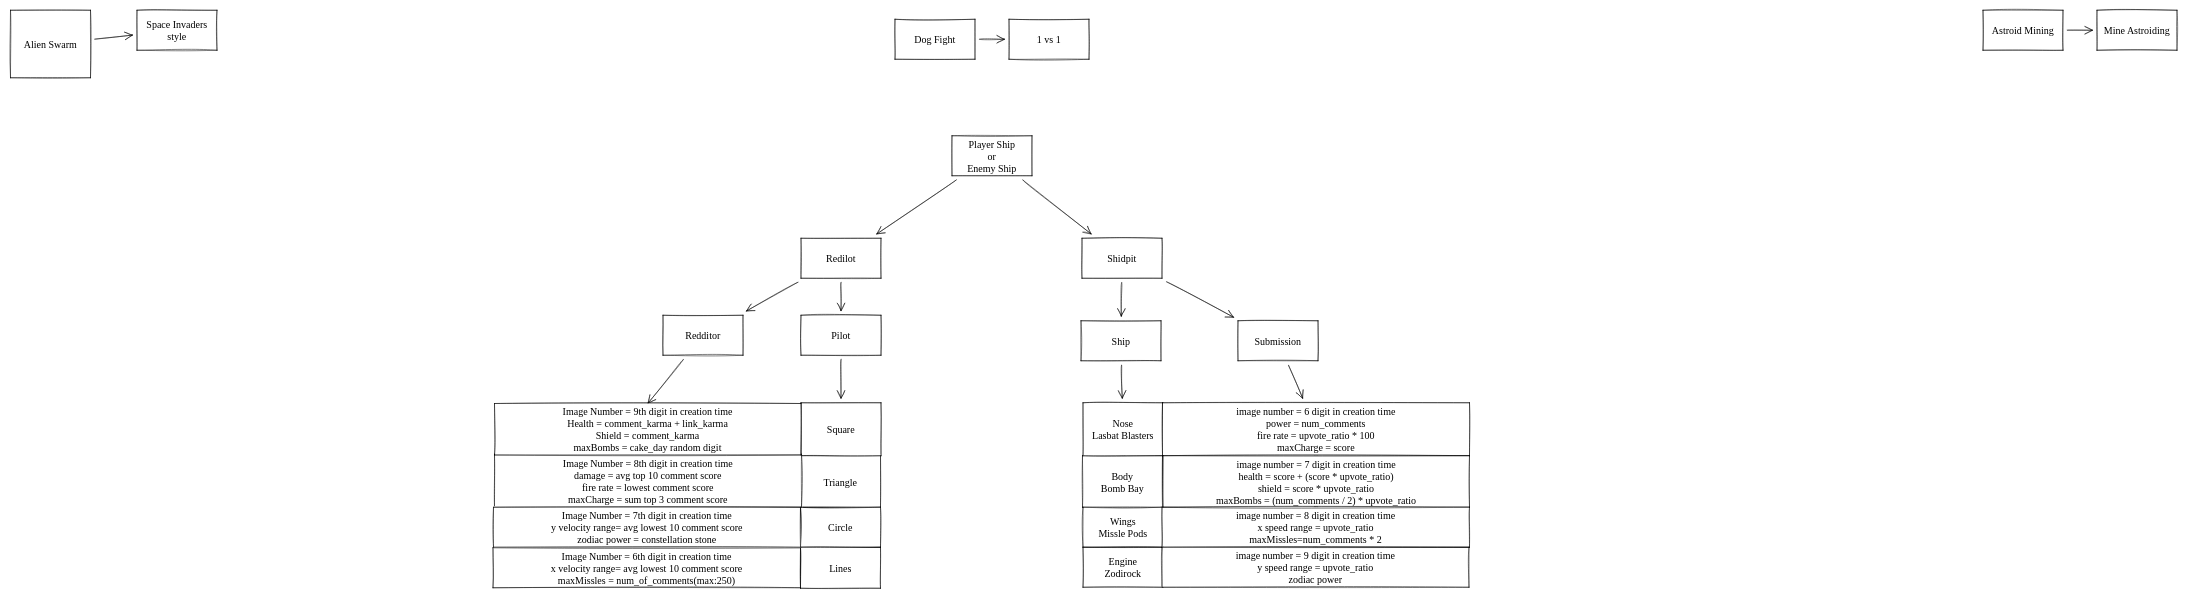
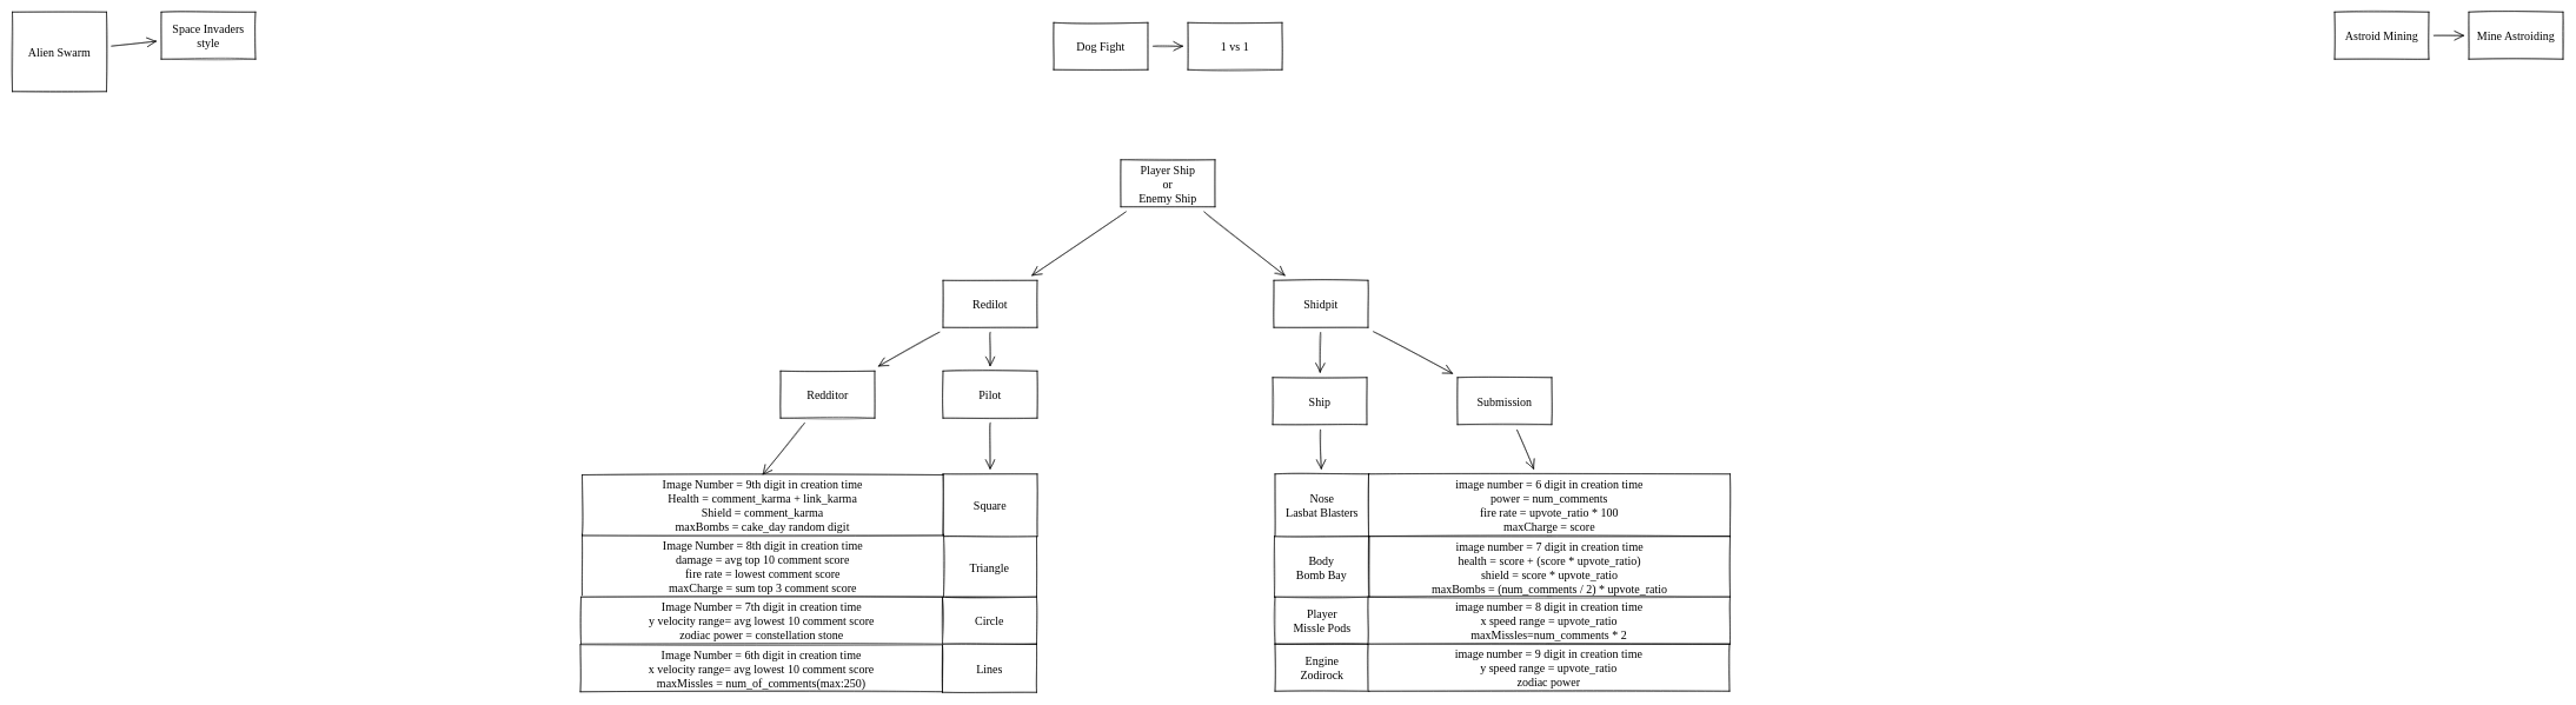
  <mxCell id="0" />
  <mxCell id="1" parent="0" />
  <mxCell id="2" style="edgeStyle=none;curved=1;rounded=0;sketch=1;hachureGap=4;orthogonalLoop=1;jettySize=auto;html=1;fontFamily=Architects Daughter;fontSource=https%3A%2F%2Ffonts.googleapis.com%2Fcss%3Ffamily%3DArchitects%2BDaughter;fontSize=16;endArrow=open;startSize=14;endSize=14;sourcePerimeterSpacing=8;targetPerimeterSpacing=8;" parent="1" source="4" target="7" edge="1"><mxGeometry relative="1" as="geometry"><mxPoint x="1860" y="545.996" as="sourcePoint" /></mxGeometry></mxCell>
  <mxCell id="3" style="edgeStyle=none;curved=1;rounded=0;sketch=1;hachureGap=4;orthogonalLoop=1;jettySize=auto;html=1;fontFamily=Architects Daughter;fontSource=https%3A%2F%2Ffonts.googleapis.com%2Fcss%3Ffamily%3DArchitects%2BDaughter;fontSize=16;endArrow=open;startSize=14;endSize=14;sourcePerimeterSpacing=8;targetPerimeterSpacing=8;" parent="1" source="4" target="10" edge="1"><mxGeometry relative="1" as="geometry"><mxPoint x="1249" y="1790.003" as="sourcePoint" /></mxGeometry></mxCell>
  <mxCell id="4" value="Player Ship&lt;br&gt;or&lt;br&gt;Enemy Ship" style="rounded=0;whiteSpace=wrap;html=1;sketch=1;hachureGap=4;pointerEvents=0;fontFamily=Architects Daughter;fontSource=https%3A%2F%2Ffonts.googleapis.com%2Fcss%3Ffamily%3DArchitects%2BDaughter;fontSize=20;" parent="1" vertex="1"><mxGeometry x="1903" y="271" width="160" height="80" as="geometry" /></mxCell>
  <mxCell id="5" style="edgeStyle=none;curved=1;rounded=0;sketch=1;hachureGap=4;orthogonalLoop=1;jettySize=auto;html=1;fontFamily=Architects Daughter;fontSource=https%3A%2F%2Ffonts.googleapis.com%2Fcss%3Ffamily%3DArchitects%2BDaughter;fontSize=16;endArrow=open;startSize=14;endSize=14;sourcePerimeterSpacing=8;targetPerimeterSpacing=8;" parent="1" source="7" target="14" edge="1"><mxGeometry relative="1" as="geometry" /></mxCell>
  <mxCell id="6" style="edgeStyle=none;curved=1;rounded=0;sketch=1;hachureGap=4;orthogonalLoop=1;jettySize=auto;html=1;fontFamily=Architects Daughter;fontSource=https%3A%2F%2Ffonts.googleapis.com%2Fcss%3Ffamily%3DArchitects%2BDaughter;fontSize=16;endArrow=open;startSize=14;endSize=14;sourcePerimeterSpacing=8;targetPerimeterSpacing=8;" parent="1" source="7" target="16" edge="1"><mxGeometry relative="1" as="geometry" /></mxCell>
  <mxCell id="7" value="Shidpit" style="rounded=0;whiteSpace=wrap;html=1;sketch=1;hachureGap=4;pointerEvents=0;fontFamily=Architects Daughter;fontSource=https%3A%2F%2Ffonts.googleapis.com%2Fcss%3Ffamily%3DArchitects%2BDaughter;fontSize=20;" parent="1" vertex="1"><mxGeometry x="2163" y="476" width="160" height="80" as="geometry" /></mxCell>
  <mxCell id="8" style="edgeStyle=none;curved=1;rounded=0;sketch=1;hachureGap=4;orthogonalLoop=1;jettySize=auto;html=1;fontFamily=Architects Daughter;fontSource=https%3A%2F%2Ffonts.googleapis.com%2Fcss%3Ffamily%3DArchitects%2BDaughter;fontSize=16;endArrow=open;startSize=14;endSize=14;sourcePerimeterSpacing=8;targetPerimeterSpacing=8;" parent="1" source="10" target="12" edge="1"><mxGeometry relative="1" as="geometry" /></mxCell>
  <mxCell id="9" style="edgeStyle=none;curved=1;rounded=0;sketch=1;hachureGap=4;orthogonalLoop=1;jettySize=auto;html=1;fontFamily=Architects Daughter;fontSource=https%3A%2F%2Ffonts.googleapis.com%2Fcss%3Ffamily%3DArchitects%2BDaughter;fontSize=16;endArrow=open;startSize=14;endSize=14;sourcePerimeterSpacing=8;targetPerimeterSpacing=8;" parent="1" source="10" target="18" edge="1"><mxGeometry relative="1" as="geometry" /></mxCell>
  <mxCell id="10" value="Redilot" style="rounded=0;whiteSpace=wrap;html=1;sketch=1;hachureGap=4;pointerEvents=0;fontFamily=Architects Daughter;fontSource=https%3A%2F%2Ffonts.googleapis.com%2Fcss%3Ffamily%3DArchitects%2BDaughter;fontSize=20;" parent="1" vertex="1"><mxGeometry x="1601" y="476" width="160" height="80" as="geometry" /></mxCell>
  <mxCell id="11" style="edgeStyle=none;curved=1;rounded=0;sketch=1;hachureGap=4;orthogonalLoop=1;jettySize=auto;html=1;entryX=0.5;entryY=0;entryDx=0;entryDy=0;fontFamily=Architects Daughter;fontSource=https%3A%2F%2Ffonts.googleapis.com%2Fcss%3Ffamily%3DArchitects%2BDaughter;fontSize=16;endArrow=open;startSize=14;endSize=14;sourcePerimeterSpacing=8;targetPerimeterSpacing=8;" parent="1" source="12" target="39" edge="1"><mxGeometry relative="1" as="geometry" /></mxCell>
  <mxCell id="12" value="Redditor" style="rounded=0;whiteSpace=wrap;html=1;sketch=1;hachureGap=4;pointerEvents=0;fontFamily=Architects Daughter;fontSource=https%3A%2F%2Ffonts.googleapis.com%2Fcss%3Ffamily%3DArchitects%2BDaughter;fontSize=20;" parent="1" vertex="1"><mxGeometry x="1325" y="630" width="160" height="80" as="geometry" /></mxCell>
  <mxCell id="13" style="edgeStyle=none;curved=1;rounded=0;sketch=1;hachureGap=4;orthogonalLoop=1;jettySize=auto;html=1;fontFamily=Architects Daughter;fontSource=https%3A%2F%2Ffonts.googleapis.com%2Fcss%3Ffamily%3DArchitects%2BDaughter;fontSize=16;endArrow=open;startSize=14;endSize=14;sourcePerimeterSpacing=8;targetPerimeterSpacing=8;" parent="1" source="14" target="32" edge="1"><mxGeometry relative="1" as="geometry" /></mxCell>
  <mxCell id="14" value="Submission" style="rounded=0;whiteSpace=wrap;html=1;sketch=1;hachureGap=4;pointerEvents=0;fontFamily=Architects Daughter;fontSource=https%3A%2F%2Ffonts.googleapis.com%2Fcss%3Ffamily%3DArchitects%2BDaughter;fontSize=20;" parent="1" vertex="1"><mxGeometry x="2475" y="641" width="160" height="80" as="geometry" /></mxCell>
  <mxCell id="15" style="edgeStyle=none;curved=1;rounded=0;sketch=1;hachureGap=4;orthogonalLoop=1;jettySize=auto;html=1;fontFamily=Architects Daughter;fontSource=https%3A%2F%2Ffonts.googleapis.com%2Fcss%3Ffamily%3DArchitects%2BDaughter;fontSize=16;endArrow=open;startSize=14;endSize=14;sourcePerimeterSpacing=8;targetPerimeterSpacing=8;" parent="1" source="16" target="20" edge="1"><mxGeometry relative="1" as="geometry" /></mxCell>
  <mxCell id="16" value="Ship" style="rounded=0;whiteSpace=wrap;html=1;sketch=1;hachureGap=4;pointerEvents=0;fontFamily=Architects Daughter;fontSource=https%3A%2F%2Ffonts.googleapis.com%2Fcss%3Ffamily%3DArchitects%2BDaughter;fontSize=20;" parent="1" vertex="1"><mxGeometry x="2161" y="641" width="160" height="80" as="geometry" /></mxCell>
  <mxCell id="17" style="edgeStyle=none;curved=1;rounded=0;sketch=1;hachureGap=4;orthogonalLoop=1;jettySize=auto;html=1;fontFamily=Architects Daughter;fontSource=https%3A%2F%2Ffonts.googleapis.com%2Fcss%3Ffamily%3DArchitects%2BDaughter;fontSize=16;endArrow=open;startSize=14;endSize=14;sourcePerimeterSpacing=8;targetPerimeterSpacing=8;" parent="1" source="18" target="27" edge="1"><mxGeometry relative="1" as="geometry" /></mxCell>
  <mxCell id="18" value="Pilot" style="rounded=0;whiteSpace=wrap;html=1;sketch=1;hachureGap=4;pointerEvents=0;fontFamily=Architects Daughter;fontSource=https%3A%2F%2Ffonts.googleapis.com%2Fcss%3Ffamily%3DArchitects%2BDaughter;fontSize=20;" parent="1" vertex="1"><mxGeometry x="1601" y="630" width="160" height="80" as="geometry" /></mxCell>
  <mxCell id="19" style="edgeStyle=none;curved=1;rounded=0;sketch=1;hachureGap=4;orthogonalLoop=1;jettySize=auto;html=1;fontFamily=Architects Daughter;fontSource=https%3A%2F%2Ffonts.googleapis.com%2Fcss%3Ffamily%3DArchitects%2BDaughter;fontSize=16;endArrow=open;startSize=14;endSize=14;sourcePerimeterSpacing=8;targetPerimeterSpacing=8;" parent="1" source="20" target="22" edge="1"><mxGeometry relative="1" as="geometry" /></mxCell>
  <mxCell id="20" value="Nose&lt;br&gt;Lasbat Blasters" style="rounded=0;whiteSpace=wrap;html=1;sketch=1;hachureGap=4;pointerEvents=0;fontFamily=Architects Daughter;fontSource=https%3A%2F%2Ffonts.googleapis.com%2Fcss%3Ffamily%3DArchitects%2BDaughter;fontSize=20;" parent="1" vertex="1"><mxGeometry x="2165" y="805" width="160" height="106" as="geometry" /></mxCell>
  <mxCell id="21" style="edgeStyle=none;curved=1;rounded=0;sketch=1;hachureGap=4;orthogonalLoop=1;jettySize=auto;html=1;fontFamily=Architects Daughter;fontSource=https%3A%2F%2Ffonts.googleapis.com%2Fcss%3Ffamily%3DArchitects%2BDaughter;fontSize=16;endArrow=open;startSize=14;endSize=14;sourcePerimeterSpacing=8;targetPerimeterSpacing=8;" parent="1" source="22" target="24" edge="1"><mxGeometry relative="1" as="geometry" /></mxCell>
  <mxCell id="22" value="Body&lt;br&gt;Bomb Bay" style="rounded=0;whiteSpace=wrap;html=1;sketch=1;hachureGap=4;pointerEvents=0;fontFamily=Architects Daughter;fontSource=https%3A%2F%2Ffonts.googleapis.com%2Fcss%3Ffamily%3DArchitects%2BDaughter;fontSize=20;" parent="1" vertex="1"><mxGeometry x="2164" y="911" width="160" height="103" as="geometry" /></mxCell>
  <mxCell id="23" style="edgeStyle=none;curved=1;rounded=0;sketch=1;hachureGap=4;orthogonalLoop=1;jettySize=auto;html=1;fontFamily=Architects Daughter;fontSource=https%3A%2F%2Ffonts.googleapis.com%2Fcss%3Ffamily%3DArchitects%2BDaughter;fontSize=16;endArrow=open;startSize=14;endSize=14;sourcePerimeterSpacing=8;targetPerimeterSpacing=8;" parent="1" source="24" target="25" edge="1"><mxGeometry relative="1" as="geometry" /></mxCell>
- <mxCell id="24" value="Wings&lt;br&gt;Missle Pods" style="rounded=0;whiteSpace=wrap;html=1;sketch=1;hachureGap=4;pointerEvents=0;fontFamily=Architects Daughter;fontSource=https%3A%2F%2Ffonts.googleapis.com%2Fcss%3Ffamily%3DArchitects%2BDaughter;fontSize=20;" parent="1" vertex="1"><mxGeometry x="2165" y="1014" width="160" height="80" as="geometry" /></mxCell>
+ <mxCell id="24" value="Player&lt;br&gt;Missle Pods" style="rounded=0;whiteSpace=wrap;html=1;sketch=1;hachureGap=4;pointerEvents=0;fontFamily=Architects Daughter;fontSource=https%3A%2F%2Ffonts.googleapis.com%2Fcss%3Ffamily%3DArchitects%2BDaughter;fontSize=20;" parent="1" vertex="1"><mxGeometry x="2165" y="1014" width="160" height="80" as="geometry" /></mxCell>
  <mxCell id="25" value="Engine&lt;br&gt;Zodirock" style="rounded=0;whiteSpace=wrap;html=1;sketch=1;hachureGap=4;pointerEvents=0;fontFamily=Architects Daughter;fontSource=https%3A%2F%2Ffonts.googleapis.com%2Fcss%3Ffamily%3DArchitects%2BDaughter;fontSize=20;" parent="1" vertex="1"><mxGeometry x="2165" y="1094" width="160" height="80" as="geometry" /></mxCell>
  <mxCell id="26" style="edgeStyle=none;curved=1;rounded=0;sketch=1;hachureGap=4;orthogonalLoop=1;jettySize=auto;html=1;fontFamily=Architects Daughter;fontSource=https%3A%2F%2Ffonts.googleapis.com%2Fcss%3Ffamily%3DArchitects%2BDaughter;fontSize=16;endArrow=open;startSize=14;endSize=14;sourcePerimeterSpacing=8;targetPerimeterSpacing=8;" parent="1" source="27" target="28" edge="1"><mxGeometry relative="1" as="geometry" /></mxCell>
  <mxCell id="27" value="Square" style="rounded=0;whiteSpace=wrap;html=1;sketch=1;hachureGap=4;pointerEvents=0;fontFamily=Architects Daughter;fontSource=https%3A%2F%2Ffonts.googleapis.com%2Fcss%3Ffamily%3DArchitects%2BDaughter;fontSize=20;" parent="1" vertex="1"><mxGeometry x="1601" y="805" width="160" height="106" as="geometry" /></mxCell>
  <mxCell id="28" value="Triangle" style="rounded=0;whiteSpace=wrap;html=1;sketch=1;hachureGap=4;pointerEvents=0;fontFamily=Architects Daughter;fontSource=https%3A%2F%2Ffonts.googleapis.com%2Fcss%3Ffamily%3DArchitects%2BDaughter;fontSize=20;" parent="1" vertex="1"><mxGeometry x="1600" y="911" width="160" height="103" as="geometry" /></mxCell>
  <mxCell id="29" value="Circle" style="rounded=0;whiteSpace=wrap;html=1;sketch=1;hachureGap=4;pointerEvents=0;fontFamily=Architects Daughter;fontSource=https%3A%2F%2Ffonts.googleapis.com%2Fcss%3Ffamily%3DArchitects%2BDaughter;fontSize=20;" parent="1" vertex="1"><mxGeometry x="1600" y="1014" width="160" height="80" as="geometry" /></mxCell>
  <mxCell id="30" value="Lines" style="rounded=0;whiteSpace=wrap;html=1;sketch=1;hachureGap=4;pointerEvents=0;fontFamily=Architects Daughter;fontSource=https%3A%2F%2Ffonts.googleapis.com%2Fcss%3Ffamily%3DArchitects%2BDaughter;fontSize=20;" parent="1" vertex="1"><mxGeometry x="1600" y="1094" width="160" height="82" as="geometry" /></mxCell>
  <mxCell id="31" style="edgeStyle=none;curved=1;rounded=0;sketch=1;hachureGap=4;orthogonalLoop=1;jettySize=auto;html=1;fontFamily=Architects Daughter;fontSource=https%3A%2F%2Ffonts.googleapis.com%2Fcss%3Ffamily%3DArchitects%2BDaughter;fontSize=16;endArrow=open;startSize=14;endSize=14;sourcePerimeterSpacing=8;targetPerimeterSpacing=8;" parent="1" source="32" target="34" edge="1"><mxGeometry relative="1" as="geometry" /></mxCell>
  <mxCell id="32" value="image number = 6 digit in creation time&lt;br&gt;power = num_comments&lt;br&gt;fire rate = upvote_ratio * 100&lt;br&gt;maxCharge = score" style="rounded=0;whiteSpace=wrap;html=1;sketch=1;hachureGap=4;pointerEvents=0;fontFamily=Architects Daughter;fontSource=https%3A%2F%2Ffonts.googleapis.com%2Fcss%3Ffamily%3DArchitects%2BDaughter;fontSize=20;" parent="1" vertex="1"><mxGeometry x="2324" y="805" width="614" height="106" as="geometry" /></mxCell>
  <mxCell id="33" style="edgeStyle=none;curved=1;rounded=0;sketch=1;hachureGap=4;orthogonalLoop=1;jettySize=auto;html=1;fontFamily=Architects Daughter;fontSource=https%3A%2F%2Ffonts.googleapis.com%2Fcss%3Ffamily%3DArchitects%2BDaughter;fontSize=16;endArrow=open;startSize=14;endSize=14;sourcePerimeterSpacing=8;targetPerimeterSpacing=8;" parent="1" source="34" target="36" edge="1"><mxGeometry relative="1" as="geometry" /></mxCell>
  <mxCell id="34" value="image number = 7 digit in creation time&lt;br&gt;health = score + (score * upvote_ratio)&lt;br&gt;shield = score * upvote_ratio&lt;br&gt;maxBombs = (num_comments / 2) * upvote_ratio" style="rounded=0;whiteSpace=wrap;html=1;sketch=1;hachureGap=4;pointerEvents=0;fontFamily=Architects Daughter;fontSource=https%3A%2F%2Ffonts.googleapis.com%2Fcss%3Ffamily%3DArchitects%2BDaughter;fontSize=20;" parent="1" vertex="1"><mxGeometry x="2325" y="911" width="613" height="103" as="geometry" /></mxCell>
  <mxCell id="35" style="edgeStyle=none;curved=1;rounded=0;sketch=1;hachureGap=4;orthogonalLoop=1;jettySize=auto;html=1;fontFamily=Architects Daughter;fontSource=https%3A%2F%2Ffonts.googleapis.com%2Fcss%3Ffamily%3DArchitects%2BDaughter;fontSize=16;endArrow=open;startSize=14;endSize=14;sourcePerimeterSpacing=8;targetPerimeterSpacing=8;" parent="1" source="36" target="37" edge="1"><mxGeometry relative="1" as="geometry" /></mxCell>
  <mxCell id="36" value="image number = 8 digit in creation time&lt;br&gt;x speed range = upvote_ratio&lt;br&gt;maxMissles=num_comments * 2" style="rounded=0;whiteSpace=wrap;html=1;sketch=1;hachureGap=4;pointerEvents=0;fontFamily=Architects Daughter;fontSource=https%3A%2F%2Ffonts.googleapis.com%2Fcss%3Ffamily%3DArchitects%2BDaughter;fontSize=20;" parent="1" vertex="1"><mxGeometry x="2323" y="1014" width="615" height="80" as="geometry" /></mxCell>
  <mxCell id="37" value="image number = 9 digit in creation time&lt;br&gt;y speed range = upvote_ratio&lt;br&gt;zodiac power" style="rounded=0;whiteSpace=wrap;html=1;sketch=1;hachureGap=4;pointerEvents=0;fontFamily=Architects Daughter;fontSource=https%3A%2F%2Ffonts.googleapis.com%2Fcss%3Ffamily%3DArchitects%2BDaughter;fontSize=20;" parent="1" vertex="1"><mxGeometry x="2323" y="1094" width="614" height="80" as="geometry" /></mxCell>
  <mxCell id="38" value="Image Number = 8th digit in creation time&lt;br&gt;damage = avg top 10 comment score&lt;br&gt;fire rate = lowest comment score&lt;br&gt;maxCharge = sum top 3 comment score" style="rounded=0;whiteSpace=wrap;html=1;sketch=1;hachureGap=4;pointerEvents=0;fontFamily=Architects Daughter;fontSource=https%3A%2F%2Ffonts.googleapis.com%2Fcss%3Ffamily%3DArchitects%2BDaughter;fontSize=20;" parent="1" vertex="1"><mxGeometry x="988" y="908" width="614" height="106" as="geometry" /></mxCell>
  <mxCell id="39" value="Image Number = 9th digit in creation time&lt;br&gt;Health = comment_karma + link_karma&lt;br&gt;Shield = comment_karma&lt;br&gt;maxBombs = cake_day random digit" style="rounded=0;whiteSpace=wrap;html=1;sketch=1;hachureGap=4;pointerEvents=0;fontFamily=Architects Daughter;fontSource=https%3A%2F%2Ffonts.googleapis.com%2Fcss%3Ffamily%3DArchitects%2BDaughter;fontSize=20;" parent="1" vertex="1"><mxGeometry x="988" y="806.5" width="613" height="103" as="geometry" /></mxCell>
  <mxCell id="40" value="Image Number = 6th digit in creation time&lt;br&gt;x velocity range= avg lowest 10 comment score&lt;br&gt;maxMissles = num_of_comments(max:250)" style="rounded=0;whiteSpace=wrap;html=1;sketch=1;hachureGap=4;pointerEvents=0;fontFamily=Architects Daughter;fontSource=https%3A%2F%2Ffonts.googleapis.com%2Fcss%3Ffamily%3DArchitects%2BDaughter;fontSize=20;" parent="1" vertex="1"><mxGeometry x="985" y="1095" width="615" height="80" as="geometry" /></mxCell>
  <mxCell id="41" value="Image Number = 7th digit in creation time&lt;br&gt;y velocity range= avg lowest 10 comment score&lt;br&gt;zodiac power = constellation stone" style="rounded=0;whiteSpace=wrap;html=1;sketch=1;hachureGap=4;pointerEvents=0;fontFamily=Architects Daughter;fontSource=https%3A%2F%2Ffonts.googleapis.com%2Fcss%3Ffamily%3DArchitects%2BDaughter;fontSize=20;" parent="1" vertex="1"><mxGeometry x="986" y="1014" width="614" height="80" as="geometry" /></mxCell>
  <mxCell id="42" style="edgeStyle=none;curved=1;rounded=0;sketch=1;hachureGap=4;orthogonalLoop=1;jettySize=auto;html=1;fontFamily=Architects Daughter;fontSource=https%3A%2F%2Ffonts.googleapis.com%2Fcss%3Ffamily%3DArchitects%2BDaughter;fontSize=16;endArrow=open;startSize=14;endSize=14;sourcePerimeterSpacing=8;targetPerimeterSpacing=8;" edge="1" parent="1" source="43" target="50"><mxGeometry relative="1" as="geometry" /></mxCell>
  <mxCell id="43" value="Astroid Mining" style="rounded=0;whiteSpace=wrap;html=1;sketch=1;hachureGap=4;pointerEvents=0;fontFamily=Architects Daughter;fontSource=https%3A%2F%2Ffonts.googleapis.com%2Fcss%3Ffamily%3DArchitects%2BDaughter;fontSize=20;" vertex="1" parent="1"><mxGeometry x="3965" y="20" width="160" height="80" as="geometry" /></mxCell>
  <mxCell id="44" style="edgeStyle=none;curved=1;rounded=0;sketch=1;hachureGap=4;orthogonalLoop=1;jettySize=auto;html=1;fontFamily=Architects Daughter;fontSource=https%3A%2F%2Ffonts.googleapis.com%2Fcss%3Ffamily%3DArchitects%2BDaughter;fontSize=16;endArrow=open;startSize=14;endSize=14;sourcePerimeterSpacing=8;targetPerimeterSpacing=8;" edge="1" parent="1" source="45" target="49"><mxGeometry relative="1" as="geometry" /></mxCell>
  <mxCell id="45" value="Dog Fight" style="rounded=0;whiteSpace=wrap;html=1;sketch=1;hachureGap=4;pointerEvents=0;fontFamily=Architects Daughter;fontSource=https%3A%2F%2Ffonts.googleapis.com%2Fcss%3Ffamily%3DArchitects%2BDaughter;fontSize=20;" vertex="1" parent="1"><mxGeometry x="1789" y="38" width="160" height="80" as="geometry" /></mxCell>
  <mxCell id="46" style="edgeStyle=none;curved=1;rounded=0;sketch=1;hachureGap=4;orthogonalLoop=1;jettySize=auto;html=1;fontFamily=Architects Daughter;fontSource=https%3A%2F%2Ffonts.googleapis.com%2Fcss%3Ffamily%3DArchitects%2BDaughter;fontSize=16;endArrow=open;startSize=14;endSize=14;sourcePerimeterSpacing=8;targetPerimeterSpacing=8;" edge="1" parent="1" source="47" target="48"><mxGeometry relative="1" as="geometry" /></mxCell>
  <mxCell id="47" value="Alien Swarm" style="rounded=0;whiteSpace=wrap;html=1;sketch=1;hachureGap=4;pointerEvents=0;fontFamily=Architects Daughter;fontSource=https%3A%2F%2Ffonts.googleapis.com%2Fcss%3Ffamily%3DArchitects%2BDaughter;fontSize=20;" vertex="1" parent="1"><mxGeometry x="20" y="20" width="160" height="135" as="geometry" /></mxCell>
  <mxCell id="48" value="Space Invaders style" style="rounded=0;whiteSpace=wrap;html=1;sketch=1;hachureGap=4;pointerEvents=0;fontFamily=Architects Daughter;fontSource=https%3A%2F%2Ffonts.googleapis.com%2Fcss%3Ffamily%3DArchitects%2BDaughter;fontSize=20;" vertex="1" parent="1"><mxGeometry x="273" y="20" width="160" height="80" as="geometry" /></mxCell>
  <mxCell id="49" value="1 vs 1" style="rounded=0;whiteSpace=wrap;html=1;sketch=1;hachureGap=4;pointerEvents=0;fontFamily=Architects Daughter;fontSource=https%3A%2F%2Ffonts.googleapis.com%2Fcss%3Ffamily%3DArchitects%2BDaughter;fontSize=20;" vertex="1" parent="1"><mxGeometry x="2017" y="38" width="160" height="80" as="geometry" /></mxCell>
  <mxCell id="50" value="Mine Astroiding" style="rounded=0;whiteSpace=wrap;html=1;sketch=1;hachureGap=4;pointerEvents=0;fontFamily=Architects Daughter;fontSource=https%3A%2F%2Ffonts.googleapis.com%2Fcss%3Ffamily%3DArchitects%2BDaughter;fontSize=20;" vertex="1" parent="1"><mxGeometry x="4193" y="20" width="160" height="80" as="geometry" /></mxCell>
